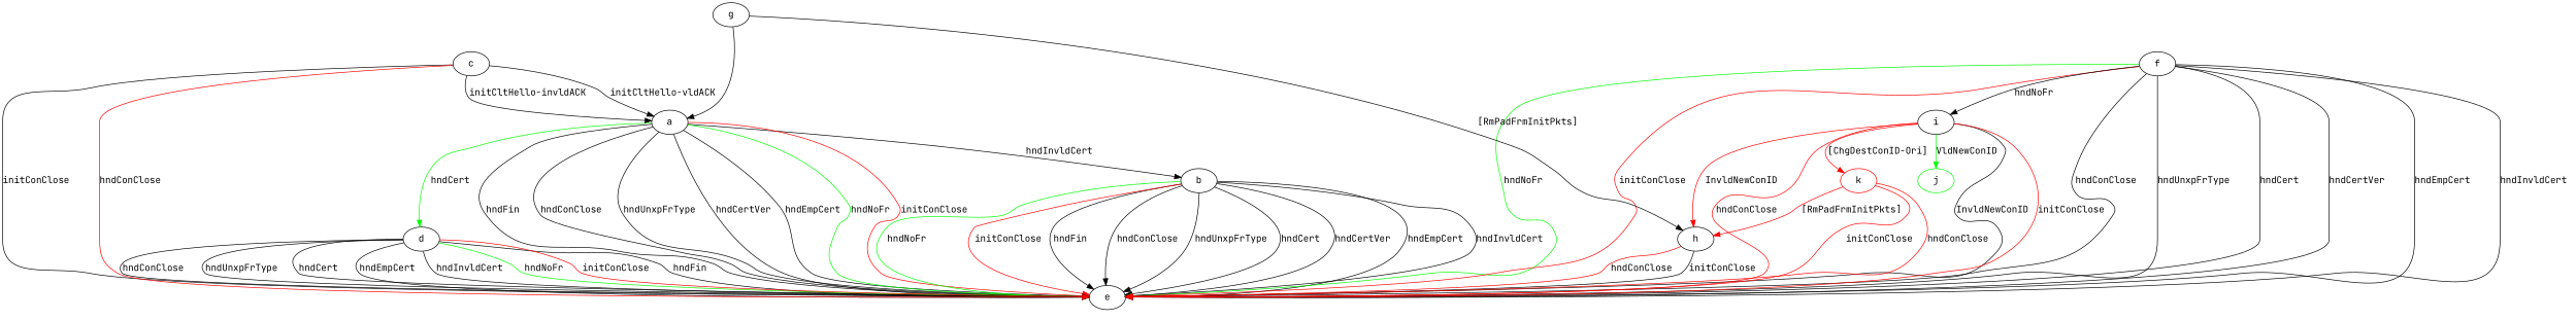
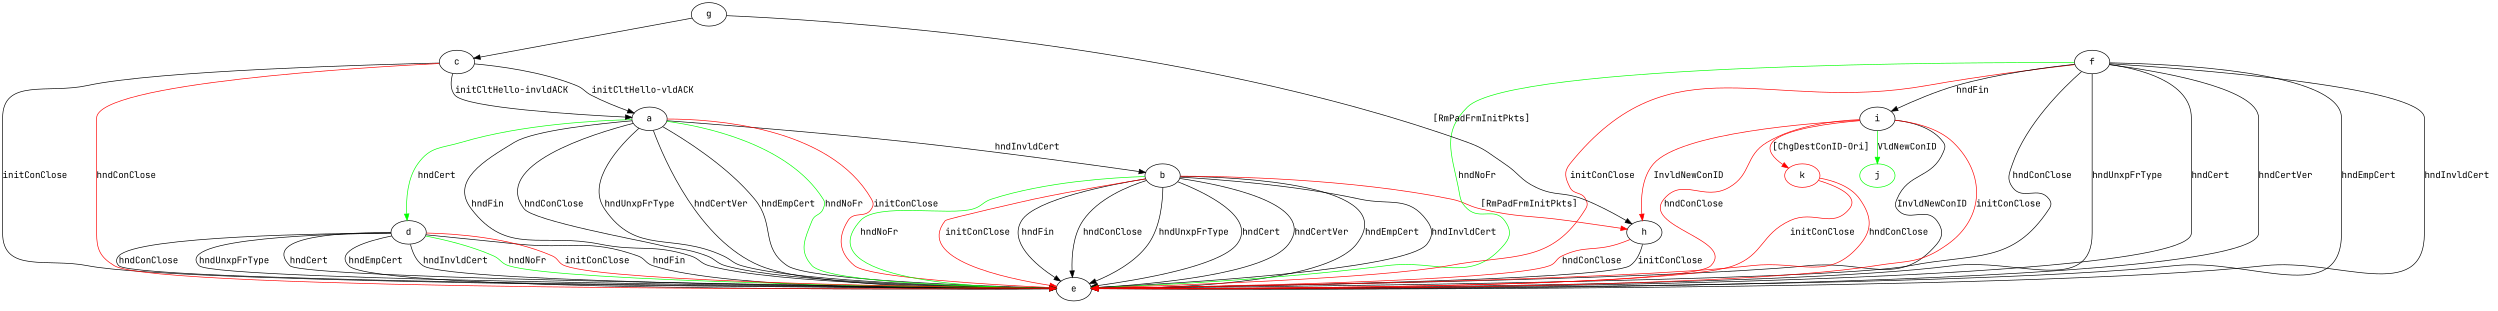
  digraph {
    fontname="JetBrains Mono"
    node [fontname="JetBrains Mono"]
    edge [fontname="JetBrains Mono"]
    a
    b
    d
    e
    f
    i
    c
    h
    j [color=green]
    k [color=red]
    g
    a -> b [label="hndInvldCert "]
    a -> d [color=green label="hndCert "]
    a -> e [label="hndFin "]
    a -> e [label="hndConClose "]
    a -> e [label="hndUnxpFrType "]
    a -> e [label="hndCertVer "]
    a -> e [label="hndEmpCert "]
    a -> e [color=green label="hndNoFr "]
    a -> e [color=red label="initConClose "]
    b -> e [label="hndFin "]
    b -> e [label="hndConClose "]
    b -> e [label="hndUnxpFrType "]
    b -> e [label="hndCert "]
    b -> e [label="hndCertVer "]
    b -> e [label="hndEmpCert "]
    b -> e [label="hndInvldCert "]
    b -> e [color=green label="hndNoFr "]
    b -> e [color=red label="initConClose "]
    d -> e [label="hndFin "]
    d -> e [label="hndConClose "]
    d -> e [label="hndUnxpFrType "]
    d -> e [label="hndCert "]
    d -> e [label="hndEmpCert "]
    d -> e [label="hndInvldCert "]
    d -> e [color=green label="hndNoFr "]
    d -> e [color=red label="initConClose "]
    f -> e [label="hndConClose "]
    f -> e [label="hndUnxpFrType "]
    f -> e [label="hndCert "]
    f -> e [label="hndCertVer "]
    f -> e [label="hndEmpCert "]
    f -> e [label="hndInvldCert "]
    f -> e [color=green label="hndNoFr "]
    f -> e [color=red label="initConClose "]
-   f -> i [label="hndNoFr "]
+   f -> i [label="hndFin "]
    i -> e [label="InvldNewConID "]
    i -> e [color=red label="initConClose "]
    i -> e [color=red label="hndConClose "]
    i -> h [color=red label="InvldNewConID "]
    i -> j [color=green label="VldNewConID "]
    i -> k [color=red label="[ChgDestConID-Ori] "]
    c -> a [label="initCltHello-vldACK "]
    c -> a [label="initCltHello-invldACK "]
    c -> e [label="initConClose "]
    c -> e [color=red label="hndConClose "]
    h -> e [label="initConClose "]
    h -> e [color=red label="hndConClose "]
    k -> e [color=red label="initConClose "]
    k -> e [color=red label="hndConClose "]
-   k -> h [color=red label="[RmPadFrmInitPkts] "]
-   g -> a
+   b -> h [color=red label="[RmPadFrmInitPkts] "]
+   g -> c
    g -> h [label="[RmPadFrmInitPkts] "]
  }
